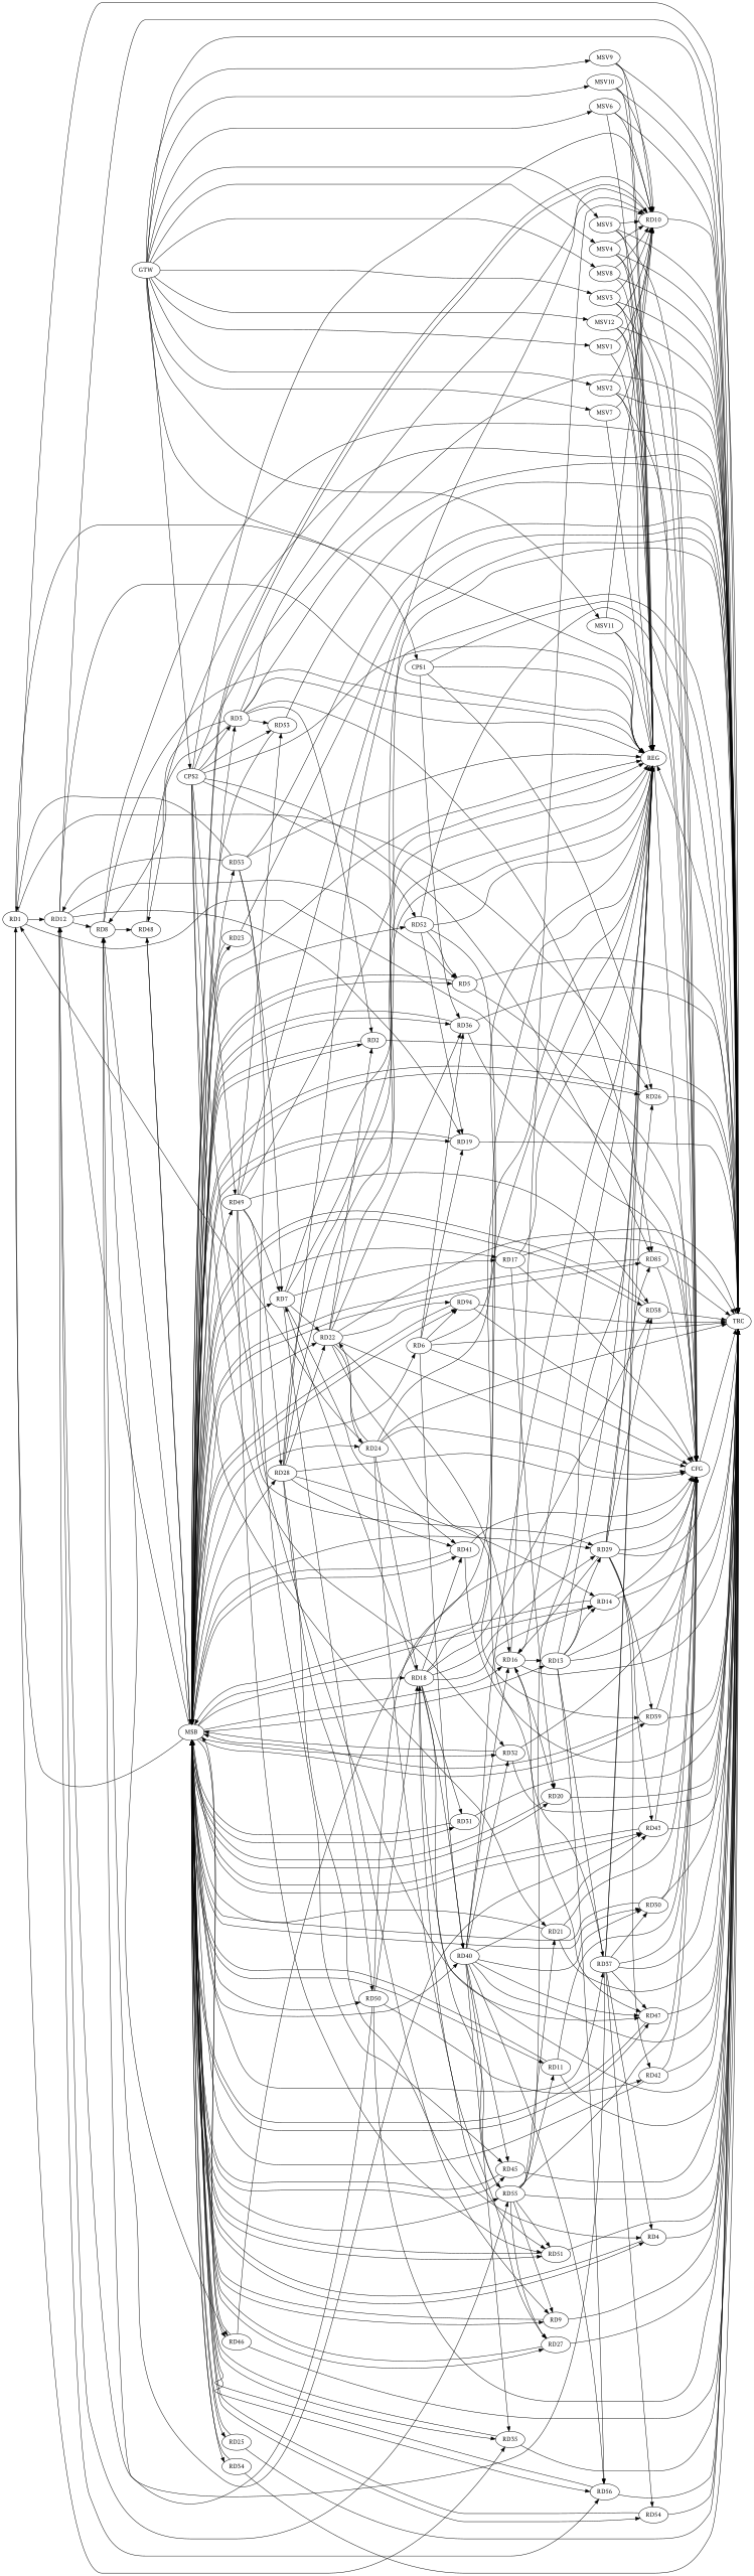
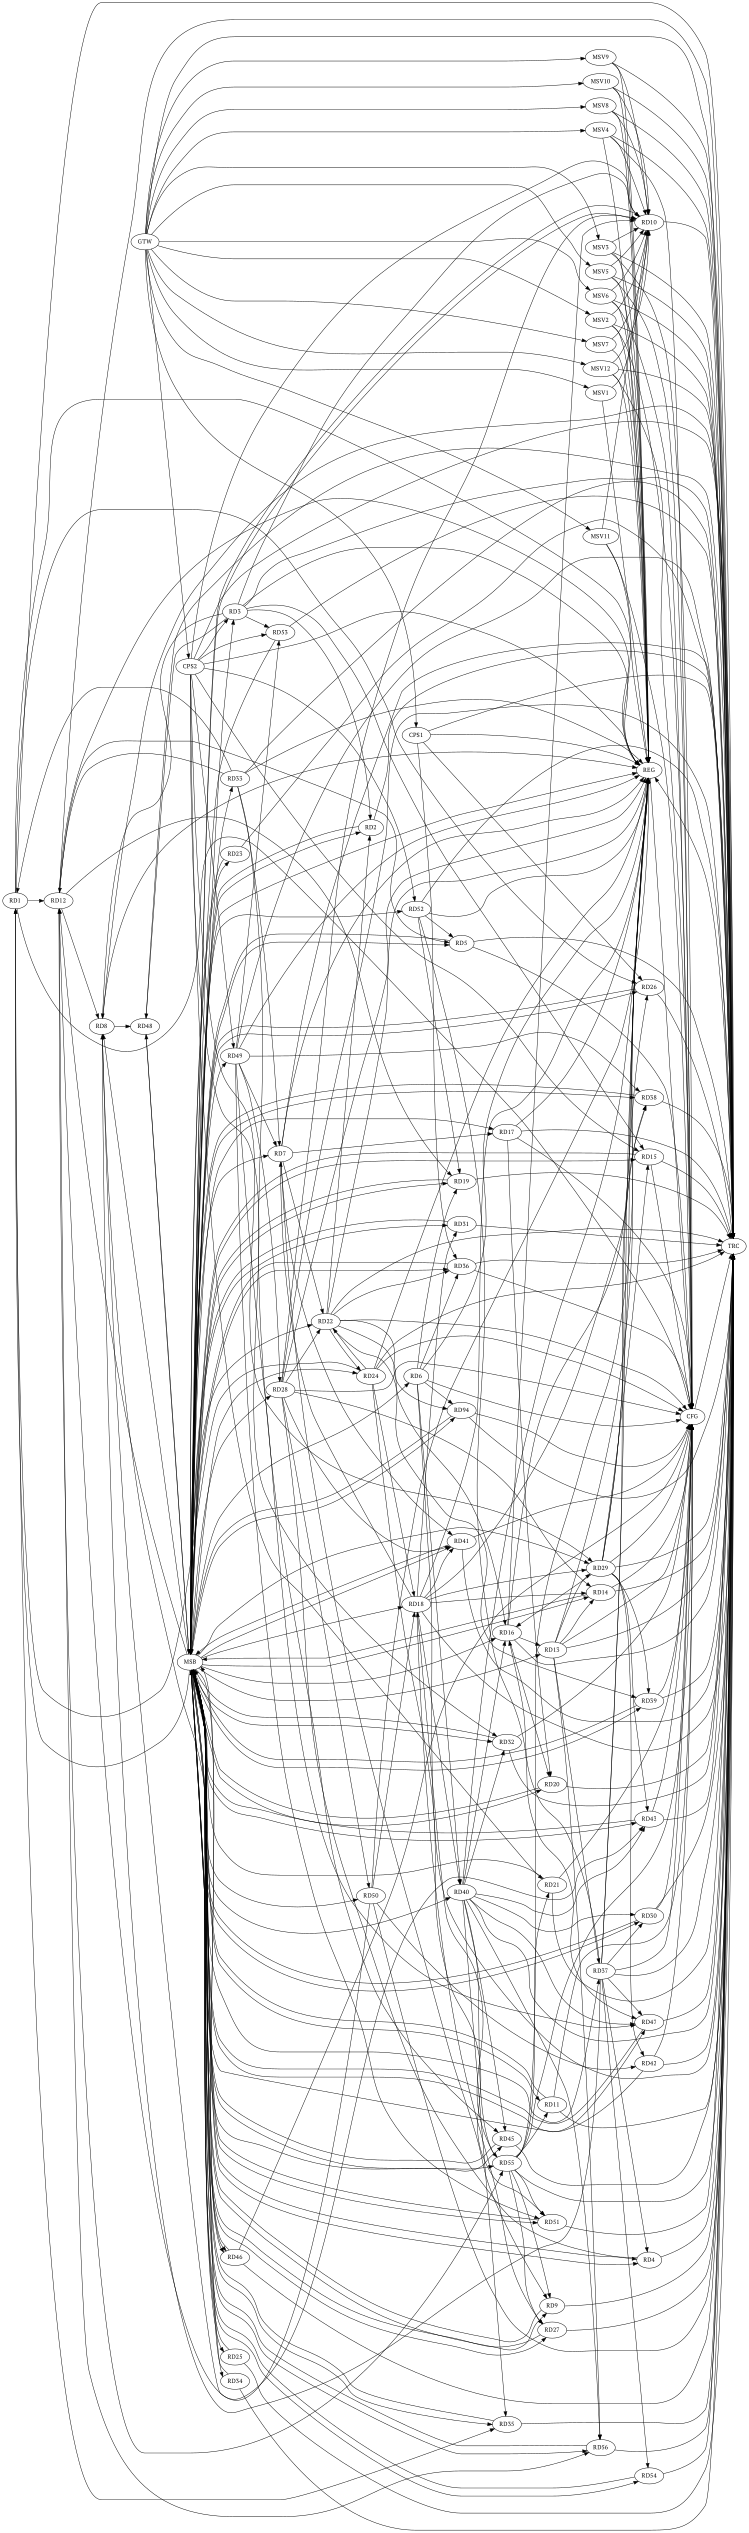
  strict digraph {
    fontname="PT Serif"
    rankdir=LR
    node [fontname="PT Serif"]
    edge [fontname="PT Serif"]
    n1 [label=RD1]
    n2 [label=RD12]
    n3 [label=RD26]
    n4 [label=RD35]
    n5 [label=REG]
    n6 [label=CFG]
    n7 [label=TRC]
    n8 [label=RD8]
    n9 [label=RD5]
    n10 [label=RD19]
    n11 [label=RD55]
    n12 [label=RD56]
    n13 [label=MSB]
    n14 [label=RD2]
    n15 [label=RD3]
    n16 [label=RD10]
-   n17 [label=RD85]
+   n17 [label=RD15]
    n18 [label=RD48]
    n19 [label=RD4]
    n20 [label=RD6]
    n21 [label=RD36]
    n22 [label=RD40]
    n23 [label=RD94]
    n24 [label=RD7]
    n25 [label=RD9]
    n26 [label=RD17]
    n27 [label=RD22]
    n28 [label=RD41]
    n29 [label=RD43]
    n30 [label=RD46]
    n31 [label=RD11]
    n32 [label=RD13]
    n33 [label=RD14]
    n34 [label=RD29]
    n35 [label=RD37]
    n36 [label=RD16]
    n37 [label=RD20]
    n38 [label=RD33]
    n39 [label=RD18]
    n40 [label=RD27]
    n41 [label=RD31]
    n42 [label=RD38]
    n43 [label=RD24]
    n44 [label=RD39]
    n45 [label=RD23]
    n46 [label=RD51]
    n47 [label=RD25]
    n48 [label=RD28]
    n49 [label=RD50]
    n50 [label=RD30]
    n51 [label=RD32]
    n52 [label=RD45]
    n53 [label=RD34]
    n54 [label=RD47]
    n55 [label=RD54]
    n56 [label=RD49]
    n57 [label=RD52]
    n58 [label=RD53]
    n59 [label=RD21]
    n60 [label=RD42]
    n61 [label=CPS1]
    n62 [label=CPS2]
    n63 [label=GTW]
    n64 [label=MSV1]
    n65 [label=MSV2]
    n66 [label=MSV3]
    n67 [label=MSV4]
    n68 [label=MSV5]
    n69 [label=MSV6]
    n70 [label=MSV7]
    n71 [label=MSV8]
    n72 [label=MSV9]
    n73 [label=MSV10]
    n74 [label=MSV11]
    n75 [label=MSV12]
    n1 -> n2
    n1 -> n3
    n1 -> n4
    n1 -> n5
    n1 -> n6
    n1 -> n7
    n2 -> n5
    n2 -> n7
    n2 -> n8
    n2 -> n9
    n2 -> n10
    n2 -> n11
    n2 -> n12
    n3 -> n7
    n3 -> n13
    n4 -> n7
    n4 -> n13
    n5 -> n6
    n6 -> n7
    n7 -> n5
    n8 -> n5
    n8 -> n7
    n8 -> n18
    n8 -> n29
    n8 -> n30
    n9 -> n6
    n9 -> n7
    n9 -> n13
    n10 -> n7
    n10 -> n13
    n11 -> n5
    n11 -> n6
    n11 -> n7
    n11 -> n25
    n11 -> n31
    n11 -> n39
    n11 -> n40
    n11 -> n46
    n11 -> n59
    n12 -> n7
    n12 -> n13
    n13 -> n1
    n13 -> n2
    n13 -> n3
    n13 -> n4
    n13 -> n5
    n13 -> n8
    n13 -> n9
    n13 -> n10
    n13 -> n11
    n13 -> n12
    n13 -> n14
    n13 -> n15
    n13 -> n16
    n13 -> n17
    n13 -> n18
    n13 -> n19
    n13 -> n20
    n13 -> n21
    n13 -> n22
    n13 -> n23
    n13 -> n24
    n13 -> n25
    n13 -> n26
    n13 -> n27
    n13 -> n28
    n13 -> n29
    n13 -> n30
    n13 -> n31
    n13 -> n32
    n13 -> n33
    n13 -> n34
    n13 -> n35
    n13 -> n36
    n13 -> n37
    n13 -> n38
    n13 -> n39
    n13 -> n40
    n13 -> n41
    n13 -> n42
    n13 -> n43
    n13 -> n44
    n13 -> n45
    n13 -> n46
    n13 -> n47
    n13 -> n48
    n13 -> n49
    n13 -> n50
    n13 -> n51
    n13 -> n52
    n13 -> n53
    n13 -> n54
    n13 -> n55
    n13 -> n56
    n13 -> n57
    n14 -> n7
    n14 -> n13
    n15 -> n5
    n15 -> n7
    n15 -> n8
    n15 -> n14
    n15 -> n16
    n15 -> n17
    n15 -> n18
    n15 -> n58
    n16 -> n7
    n16 -> n13
    n17 -> n6
    n17 -> n7
    n17 -> n13
    n18 -> n7
    n18 -> n13
    n19 -> n7
    n19 -> n13
    n20 -> n5
    n20 -> n6
    n20 -> n7
    n20 -> n10
    n20 -> n21
    n20 -> n22
    n20 -> n23
    n21 -> n6
    n21 -> n7
    n21 -> n13
    n22 -> n4
    n22 -> n5
    n22 -> n7
    n22 -> n11
    n22 -> n12
    n22 -> n29
    n22 -> n36
    n22 -> n50
    n22 -> n51
    n22 -> n52
    n22 -> n54
    n23 -> n6
    n23 -> n7
    n23 -> n13
    n24 -> n5
    n24 -> n7
    n24 -> n25
    n24 -> n26
    n24 -> n27
    n24 -> n28
    n25 -> n7
    n25 -> n13
    n26 -> n5
    n26 -> n6
    n26 -> n7
    n26 -> n37
    n27 -> n5
    n27 -> n6
    n27 -> n7
    n27 -> n14
    n27 -> n21
    n27 -> n23
    n27 -> n36
    n27 -> n43
    n27 -> n44
    n28 -> n6
    n28 -> n7
    n28 -> n13
    n29 -> n6
    n29 -> n7
    n29 -> n13
    n30 -> n6
    n30 -> n7
    n30 -> n13
    n31 -> n6
    n31 -> n7
    n31 -> n13
    n32 -> n5
    n32 -> n6
    n32 -> n7
    n32 -> n12
    n32 -> n33
    n32 -> n34
    n32 -> n35
    n33 -> n6
    n33 -> n7
    n33 -> n13
    n34 -> n5
    n34 -> n6
    n34 -> n7
    n34 -> n17
    n34 -> n29
    n34 -> n36
    n34 -> n42
    n34 -> n44
    n34 -> n60
    n35 -> n3
    n35 -> n5
    n35 -> n6
    n35 -> n7
    n35 -> n8
    n35 -> n19
    n35 -> n36
    n35 -> n50
    n35 -> n54
    n35 -> n55
    n36 -> n5
    n36 -> n7
    n36 -> n16
    n36 -> n32
    n36 -> n37
    n37 -> n7
    n37 -> n13
    n38 -> n1
    n38 -> n2
    n38 -> n5
    n38 -> n7
    n38 -> n24
    n38 -> n52
    n39 -> n5
    n39 -> n7
    n39 -> n22
    n39 -> n24
    n39 -> n28
    n39 -> n33
    n39 -> n34
    n39 -> n40
    n39 -> n41
    n39 -> n42
    n40 -> n7
    n40 -> n13
    n41 -> n7
    n41 -> n13
    n42 -> n7
    n42 -> n13
    n43 -> n1
    n43 -> n5
    n43 -> n6
    n43 -> n7
    n43 -> n27
    n43 -> n39
    n43 -> n46
    n44 -> n6
    n44 -> n7
    n44 -> n13
    n45 -> n7
    n45 -> n13
    n46 -> n7
    n46 -> n13
    n47 -> n7
    n47 -> n13
    n48 -> n5
    n48 -> n6
    n48 -> n7
    n48 -> n16
    n48 -> n19
    n48 -> n27
    n48 -> n28
    n48 -> n33
    n48 -> n49
    n49 -> n2
    n49 -> n5
    n49 -> n7
    n49 -> n39
    n49 -> n60
    n50 -> n6
    n50 -> n7
    n50 -> n13
    n51 -> n6
    n51 -> n7
    n51 -> n13
    n52 -> n7
    n52 -> n13
    n53 -> n7
    n53 -> n13
    n54 -> n7
    n54 -> n13
    n55 -> n7
    n55 -> n13
    n56 -> n5
    n56 -> n7
    n56 -> n24
    n56 -> n42
    n56 -> n46
    n56 -> n48
    n56 -> n54
    n56 -> n58
    n57 -> n5
    n57 -> n7
    n57 -> n9
    n57 -> n10
    n57 -> n54
    n58 -> n7
    n58 -> n13
    n59 -> n6
    n59 -> n7
    n59 -> n13
    n60 -> n6
    n60 -> n7
    n60 -> n13
    n61 -> n3
    n61 -> n5
    n61 -> n7
    n61 -> n21
    n62 -> n5
    n62 -> n7
    n62 -> n15
    n62 -> n16
    n62 -> n17
    n62 -> n34
    n62 -> n51
    n62 -> n56
    n62 -> n57
    n62 -> n58
    n62 -> n59
    n63 -> n7
    n63 -> n61
    n63 -> n62
    n63 -> n64
    n63 -> n65
    n63 -> n66
    n63 -> n67
    n63 -> n68
    n63 -> n69
    n63 -> n70
    n63 -> n71
    n63 -> n72
    n63 -> n73
    n63 -> n74
    n63 -> n75
    n64 -> n5
    n64 -> n16
    n65 -> n5
    n65 -> n6
    n65 -> n7
    n65 -> n16
    n66 -> n5
    n66 -> n6
    n66 -> n7
    n66 -> n16
    n67 -> n5
    n67 -> n6
    n67 -> n7
    n67 -> n16
    n68 -> n5
    n68 -> n6
    n68 -> n7
    n68 -> n16
    n69 -> n5
+   n69 -> n6
    n69 -> n7
    n69 -> n16
    n70 -> n5
    n70 -> n16
    n71 -> n5
    n71 -> n7
    n71 -> n16
    n72 -> n5
    n72 -> n7
    n72 -> n16
    n73 -> n5
    n73 -> n7
    n73 -> n16
    n74 -> n5
    n74 -> n6
    n74 -> n16
    n75 -> n5
    n75 -> n6
    n75 -> n7
    n75 -> n16
  }
